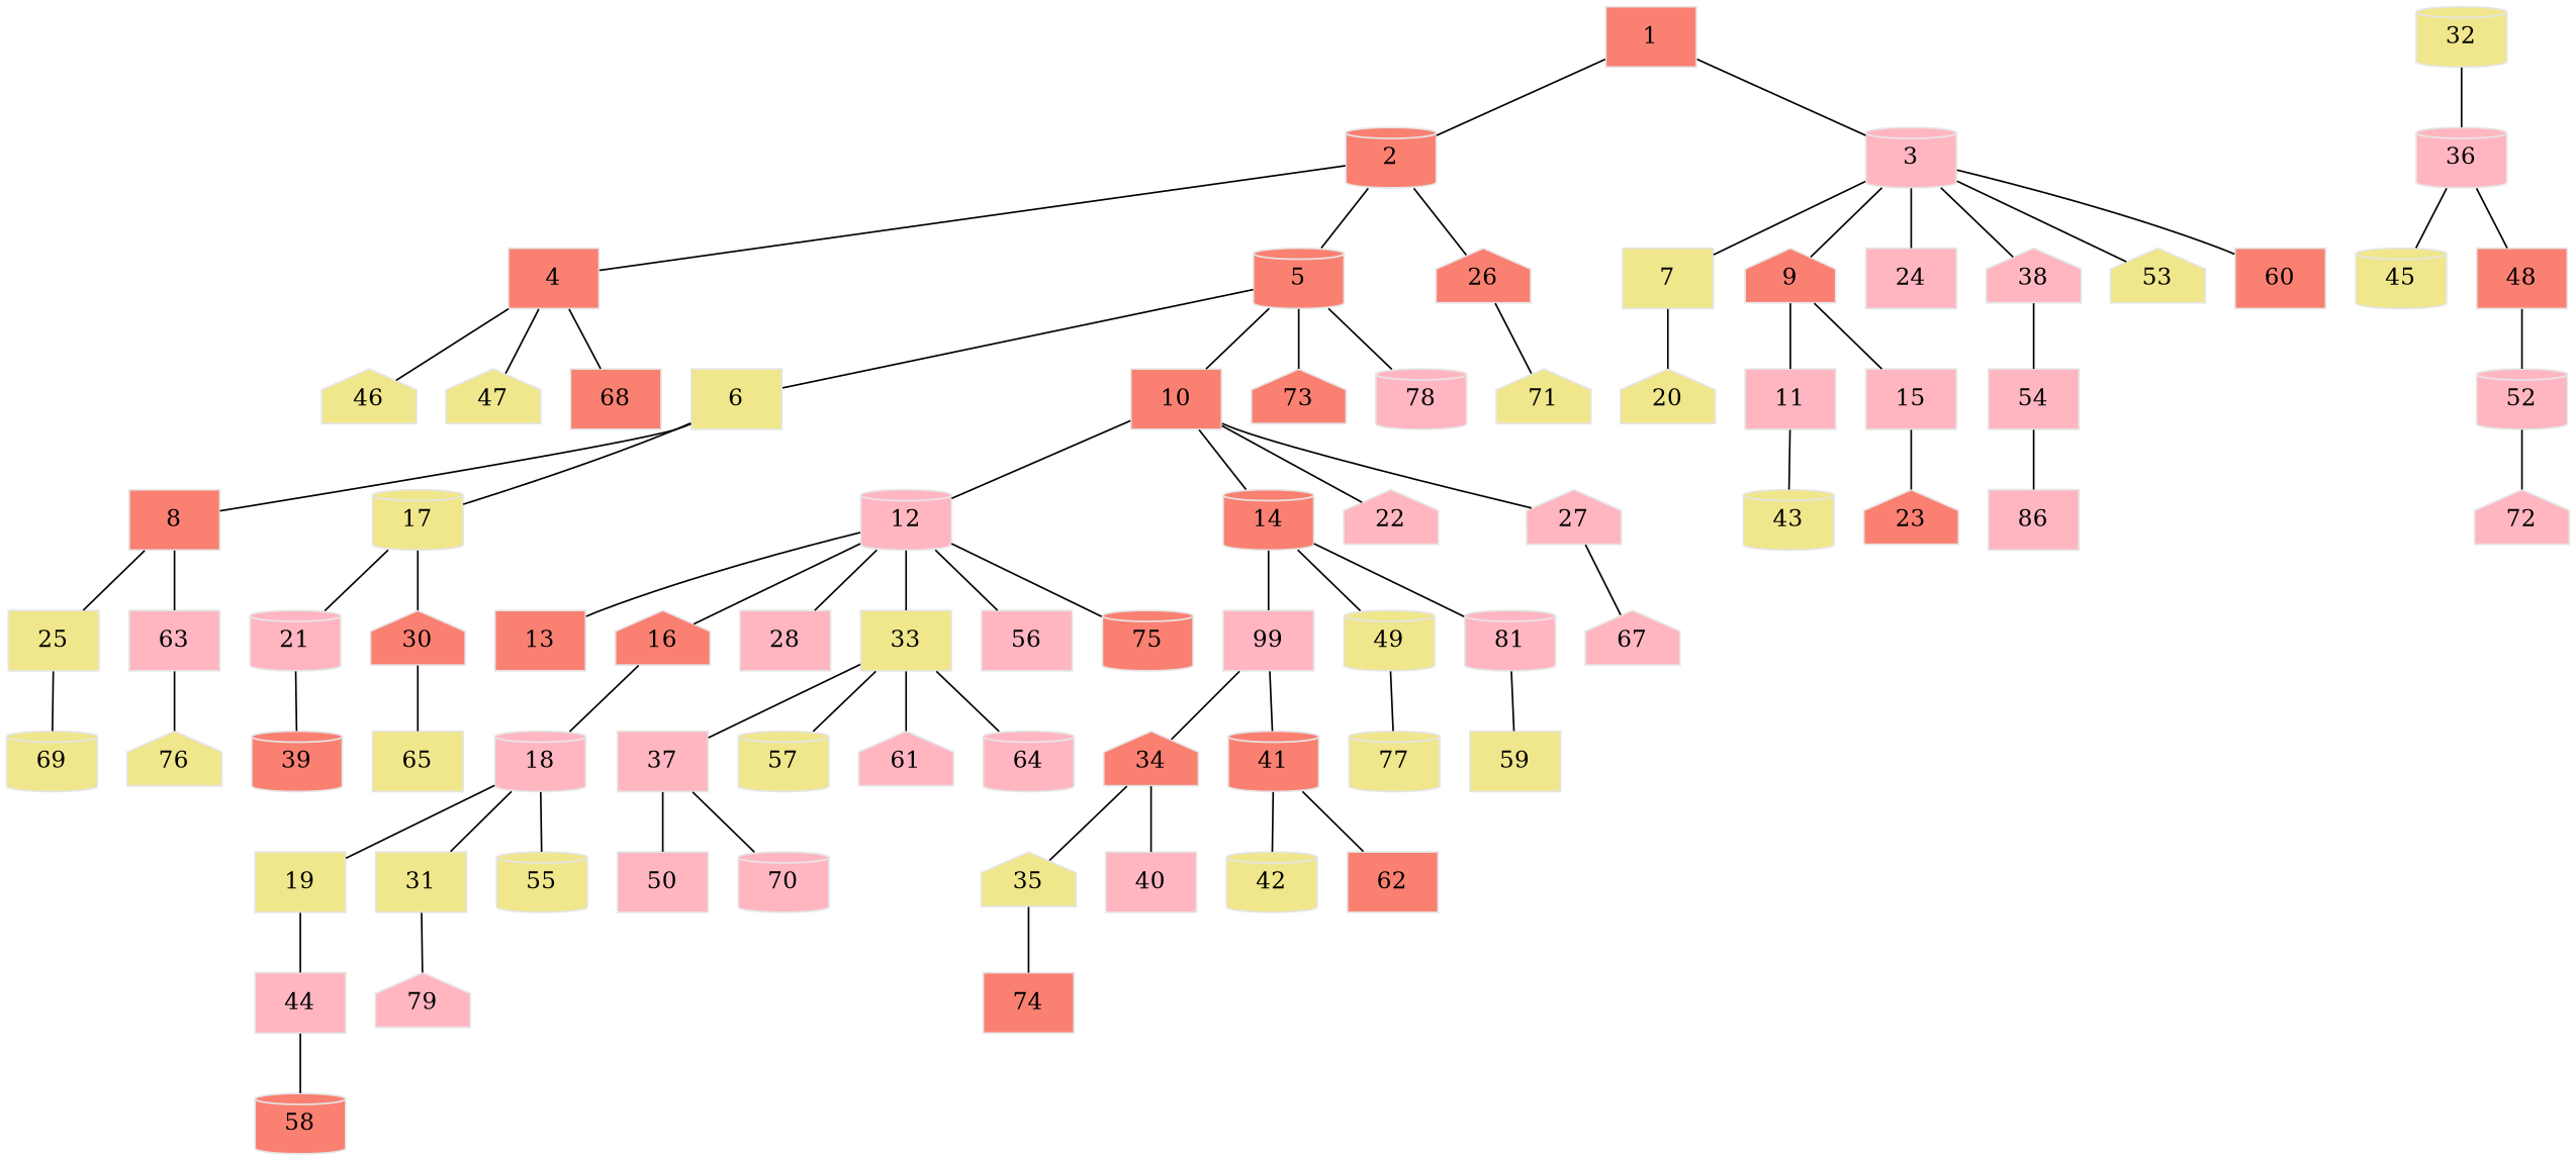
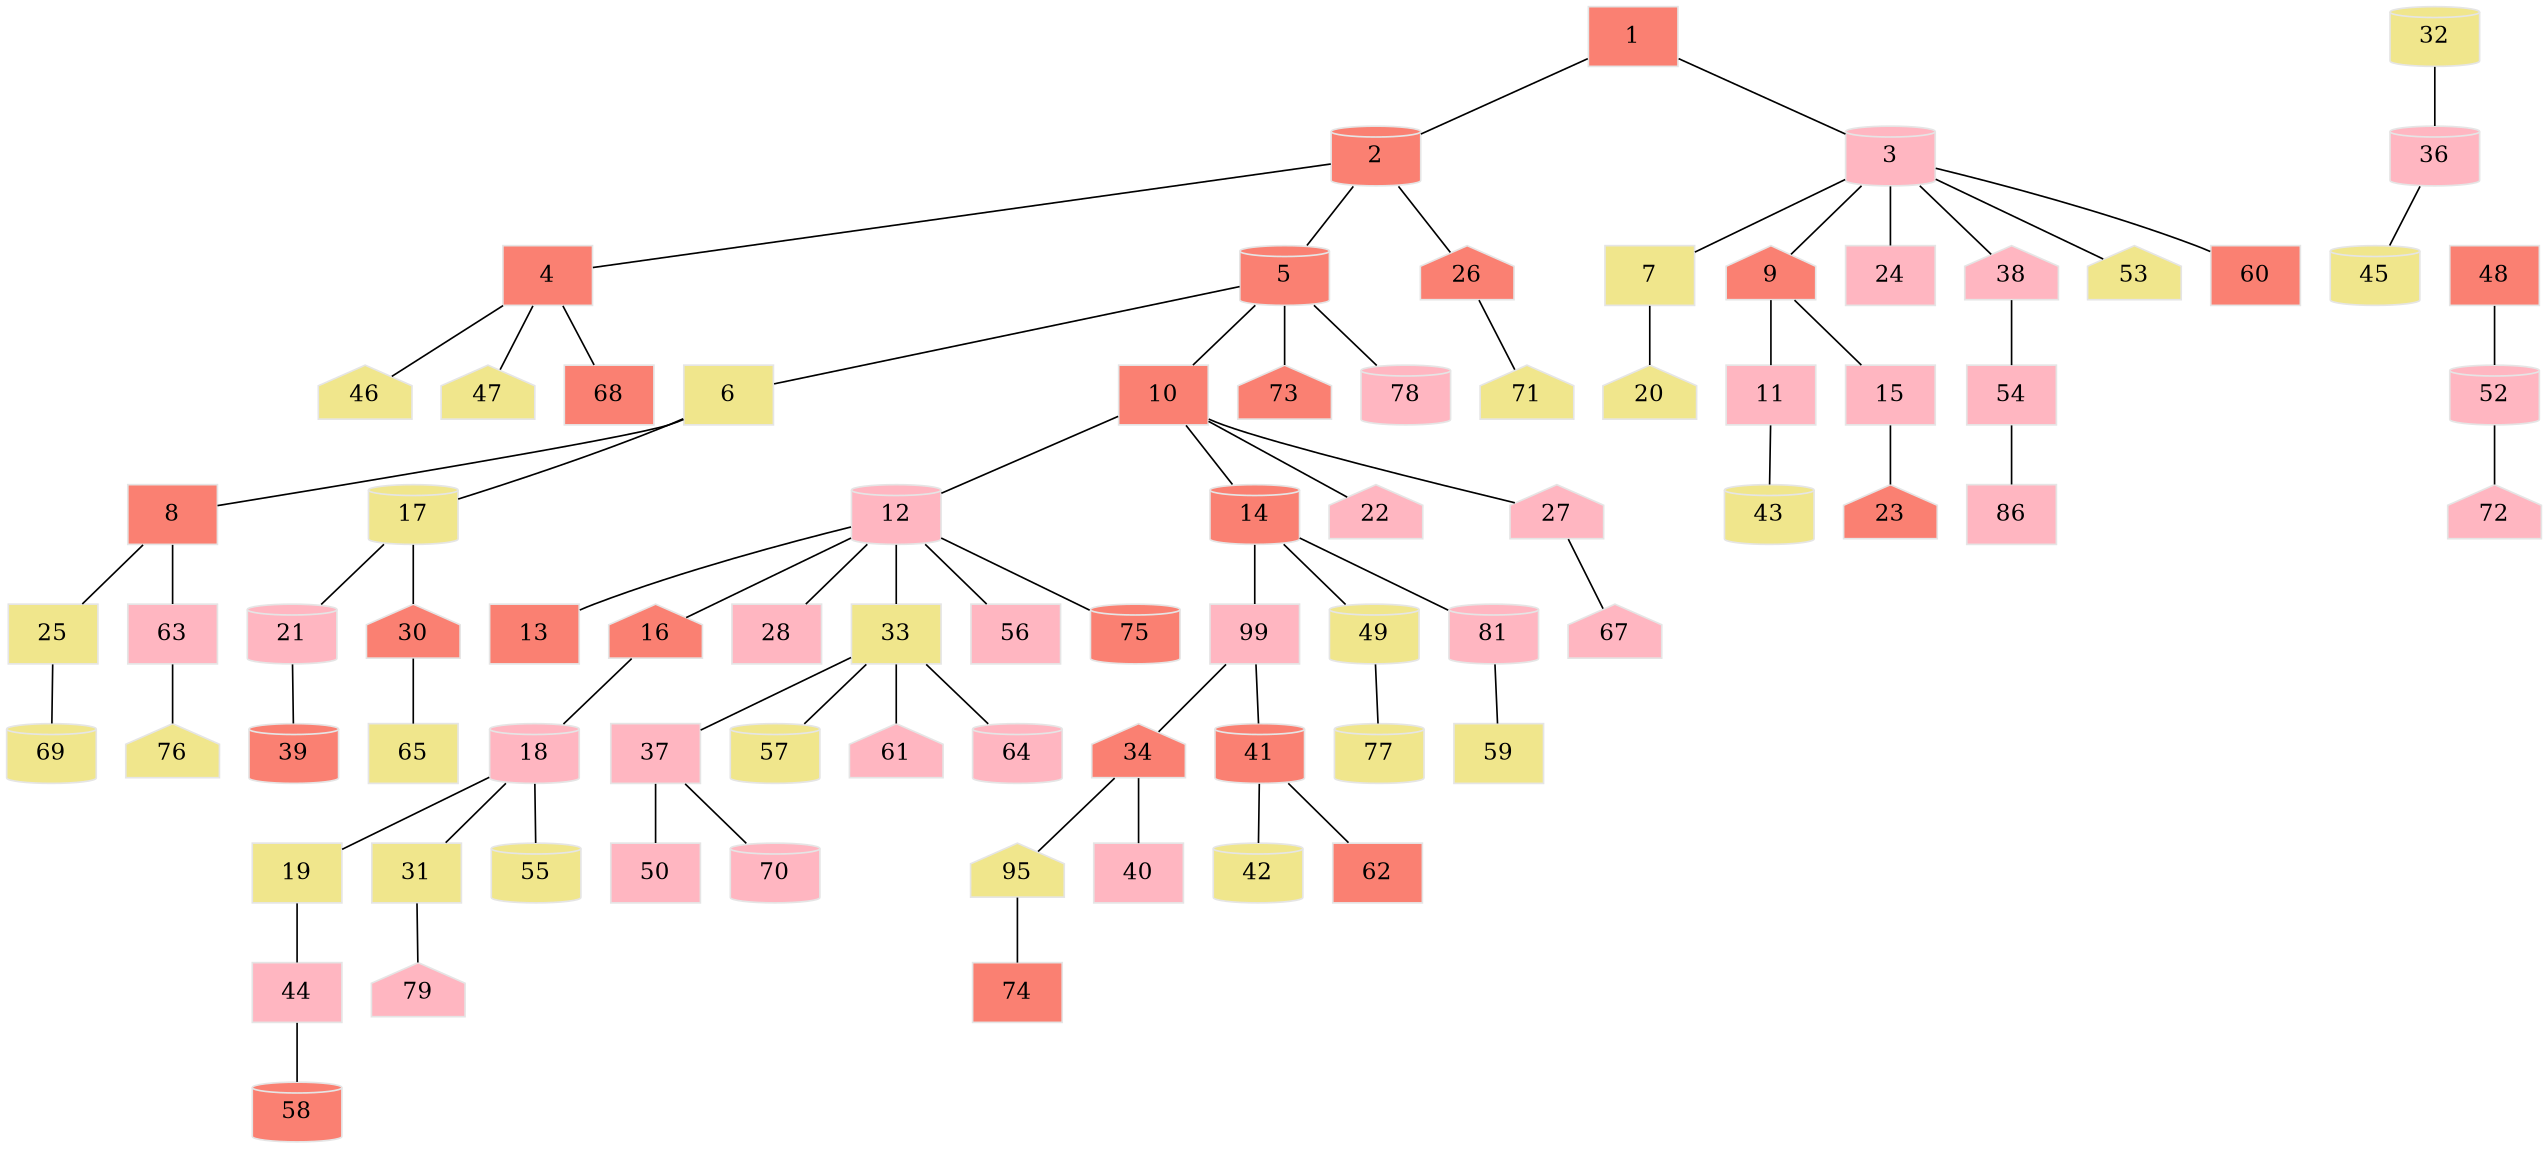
  graph {
    node [color=gray90 fillcolor=lightpink shape=box style=filled]
    1 [fillcolor=salmon]
    2 [fillcolor=salmon shape=cylinder]
    3 [shape=cylinder]
    4 [fillcolor=salmon]
    5 [fillcolor=salmon shape=cylinder]
    26 [fillcolor=salmon shape=house]
    7 [fillcolor=khaki]
    9 [fillcolor=salmon shape=house]
    24
    38 [shape=house]
    53 [fillcolor=khaki shape=house]
    60 [fillcolor=salmon]
    46 [fillcolor=khaki shape=house]
    47 [fillcolor=khaki shape=house]
    68 [fillcolor=salmon]
    6 [fillcolor=khaki]
    10 [fillcolor=salmon]
    73 [fillcolor=salmon shape=house]
    78 [shape=cylinder]
    71 [fillcolor=khaki shape=house]
    20 [fillcolor=khaki shape=house]
    11
    15
    54
    8 [fillcolor=salmon]
    17 [fillcolor=khaki shape=cylinder]
    12 [shape=cylinder]
    14 [fillcolor=salmon shape=cylinder]
    22 [shape=house]
    27 [shape=house]
    25 [fillcolor=khaki]
    63
    21 [shape=cylinder]
    30 [fillcolor=salmon shape=house]
    69 [fillcolor=khaki shape=cylinder]
    76 [fillcolor=khaki shape=house]
    43 [fillcolor=khaki shape=cylinder]
    23 [fillcolor=salmon shape=house]
    13 [fillcolor=salmon]
    16 [fillcolor=salmon shape=house]
    28
    33 [fillcolor=khaki]
    56
    75 [fillcolor=salmon shape=cylinder]
    n45 [label=99]
    49 [fillcolor=khaki shape=cylinder]
    n47 [label=81 shape=cylinder]
    67 [shape=house]
    18 [shape=cylinder]
    37
    57 [fillcolor=khaki shape=cylinder]
    61 [shape=house]
    64 [shape=cylinder]
    34 [fillcolor=salmon shape=house]
    41 [fillcolor=salmon shape=cylinder]
    77 [fillcolor=khaki shape=cylinder]
    59 [fillcolor=khaki]
    19 [fillcolor=khaki]
    31 [fillcolor=khaki]
    55 [fillcolor=khaki shape=cylinder]
    39 [fillcolor=salmon shape=cylinder]
    65 [fillcolor=khaki]
    44
    79 [shape=house]
    58 [fillcolor=salmon shape=cylinder]
    32 [fillcolor=khaki shape=cylinder]
    36 [shape=cylinder]
-   35 [fillcolor=khaki shape=house]
+   35 [fillcolor=khaki shape=house label=95]
    40
    42 [fillcolor=khaki shape=cylinder]
    62 [fillcolor=salmon]
    45 [fillcolor=khaki shape=cylinder]
    48 [fillcolor=salmon]
    50
    70 [shape=cylinder]
    74 [fillcolor=salmon]
    52 [shape=cylinder]
    n78 [label=86]
    72 [shape=house]
    1 -- 2
    1 -- 3
    2 -- 4
    2 -- 5
    2 -- 26
    3 -- 7
    3 -- 9
    3 -- 24
    3 -- 38
    3 -- 53
    3 -- 60
    4 -- 46
    4 -- 47
    4 -- 68
    5 -- 6
    5 -- 10
    5 -- 73
    5 -- 78
    26 -- 71
    7 -- 20
    9 -- 11
    9 -- 15
    38 -- 54
    6 -- 8
    6 -- 17
    10 -- 12
    10 -- 14
    10 -- 22
    10 -- 27
    11 -- 43
    15 -- 23
    54 -- n78
    8 -- 25
    8 -- 63
    17 -- 21
    17 -- 30
    12 -- 13
    12 -- 16
    12 -- 28
    12 -- 33
    12 -- 56
    12 -- 75
    14 -- n45
    14 -- 49
    14 -- n47
    27 -- 67
    25 -- 69
    63 -- 76
    21 -- 39
    30 -- 65
    16 -- 18
    33 -- 37
    33 -- 57
    33 -- 61
    33 -- 64
    n45 -- 34
    n45 -- 41
    49 -- 77
    n47 -- 59
    18 -- 19
    18 -- 31
    18 -- 55
    37 -- 50
    37 -- 70
    34 -- 35
    34 -- 40
    41 -- 42
    41 -- 62
    19 -- 44
    31 -- 79
    44 -- 58
    32 -- 36
    36 -- 45
-   36 -- 48
    35 -- 74
    48 -- 52
    52 -- 72
  }
